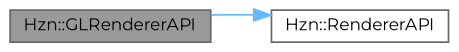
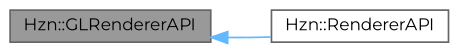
  digraph {
    rankdir=LR
    fontname=Montserrat
    node [color=gray40 fontname=Montserrat fontsize=10 shape=box style=filled]
    n1 [fillcolor=grey60 fontcolor=black height=0.2 label="Hzn::GLRendererAPI" width=0.4]
    n2 [fillcolor=white height=0.2 label="Hzn::RendererAPI" width=0.4]
-   n2 -> n1 [color=steelblue1 dir=back fontname=Montserrat fontsize=10 labelfontname=Helvetica labelfontsize=10 style=solid]
+   n1 -> n2 [color=steelblue1 dir=back fontname=Montserrat fontsize=10 labelfontname=Helvetica labelfontsize=10 style=solid]
  }
